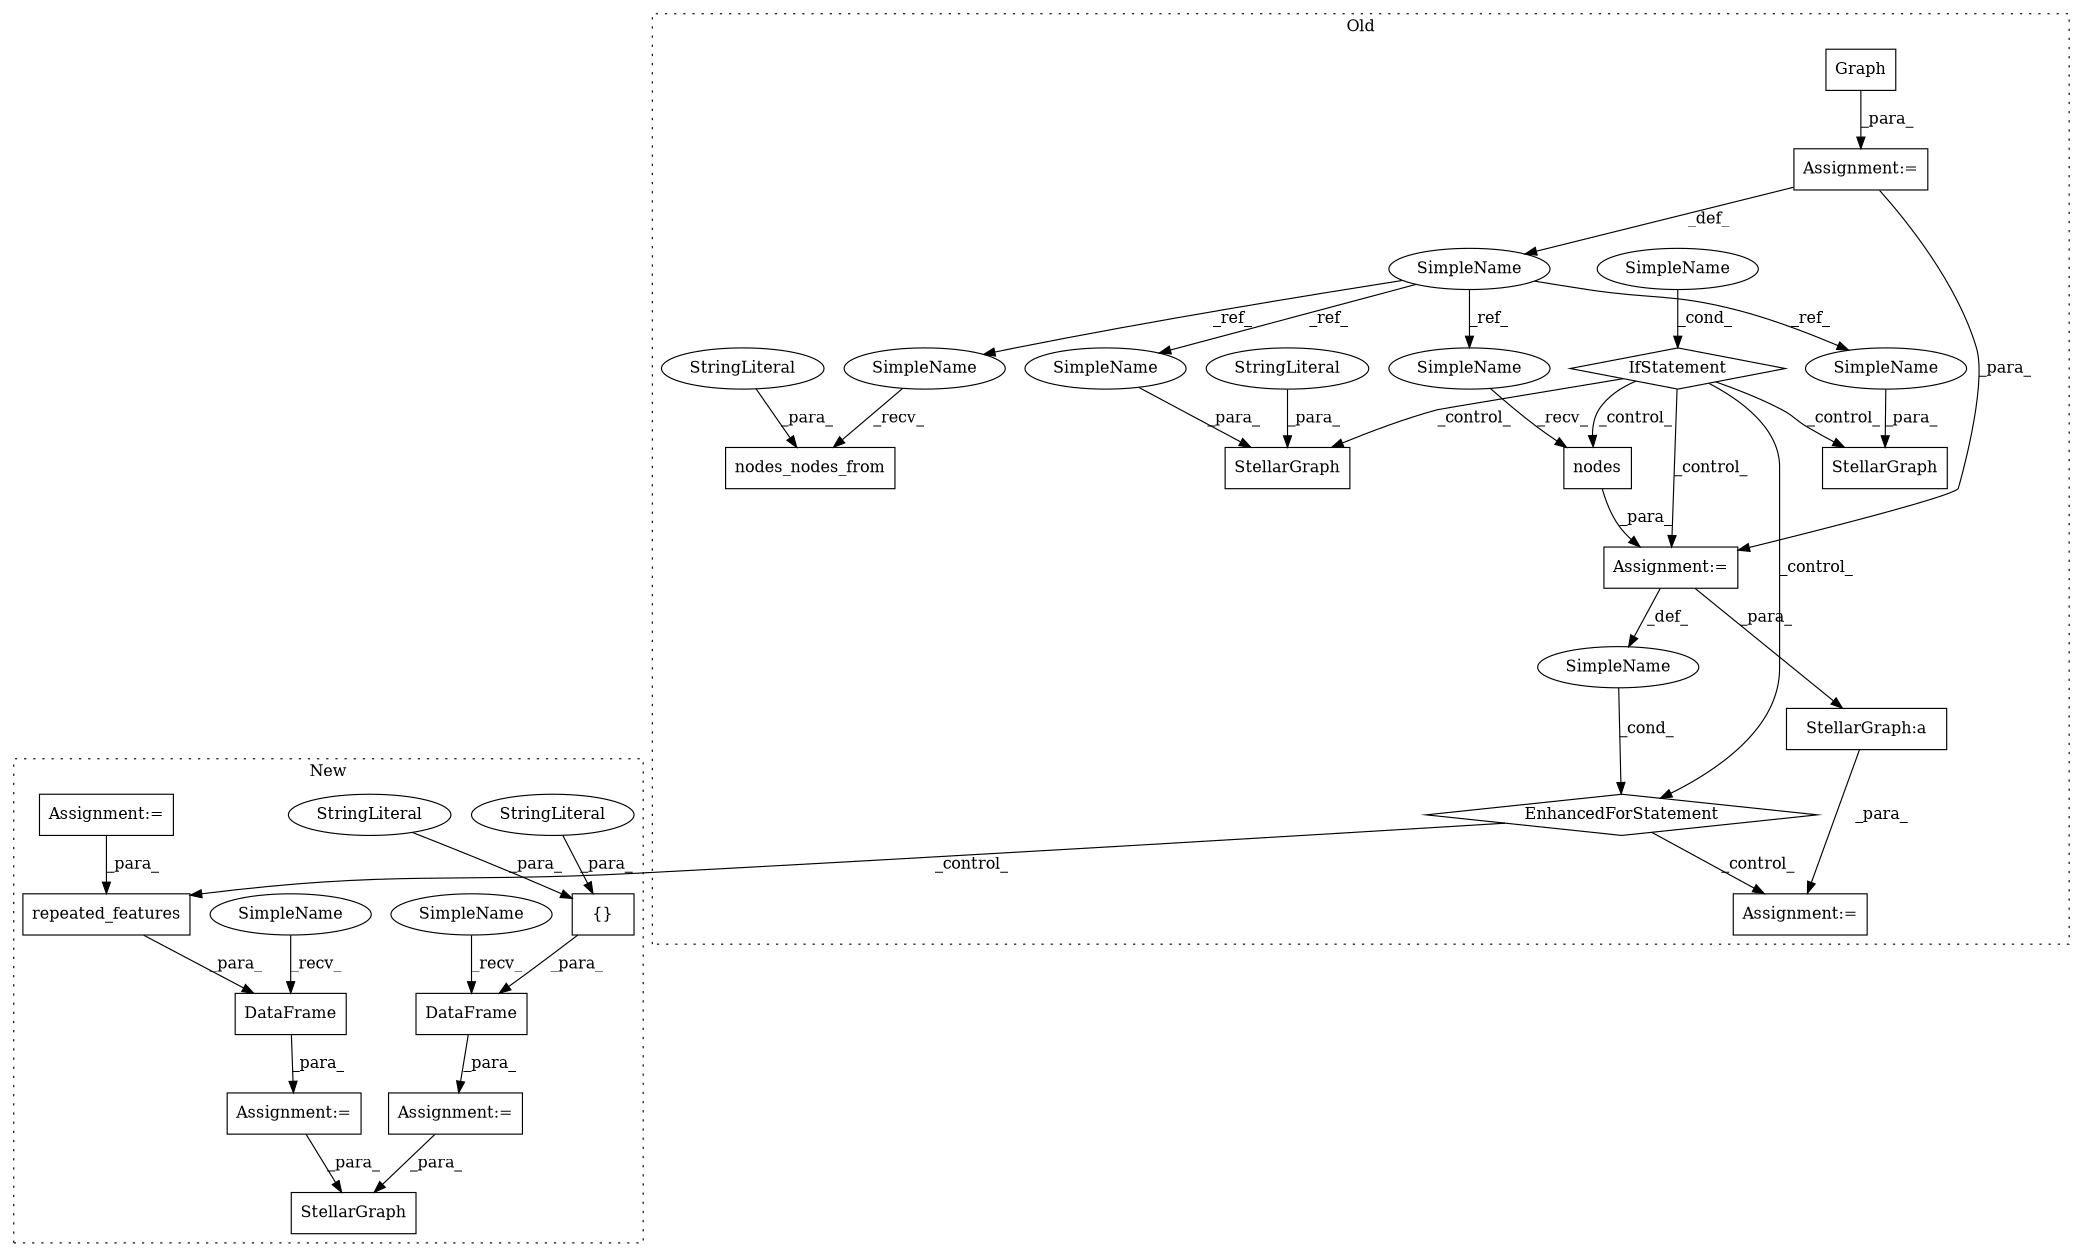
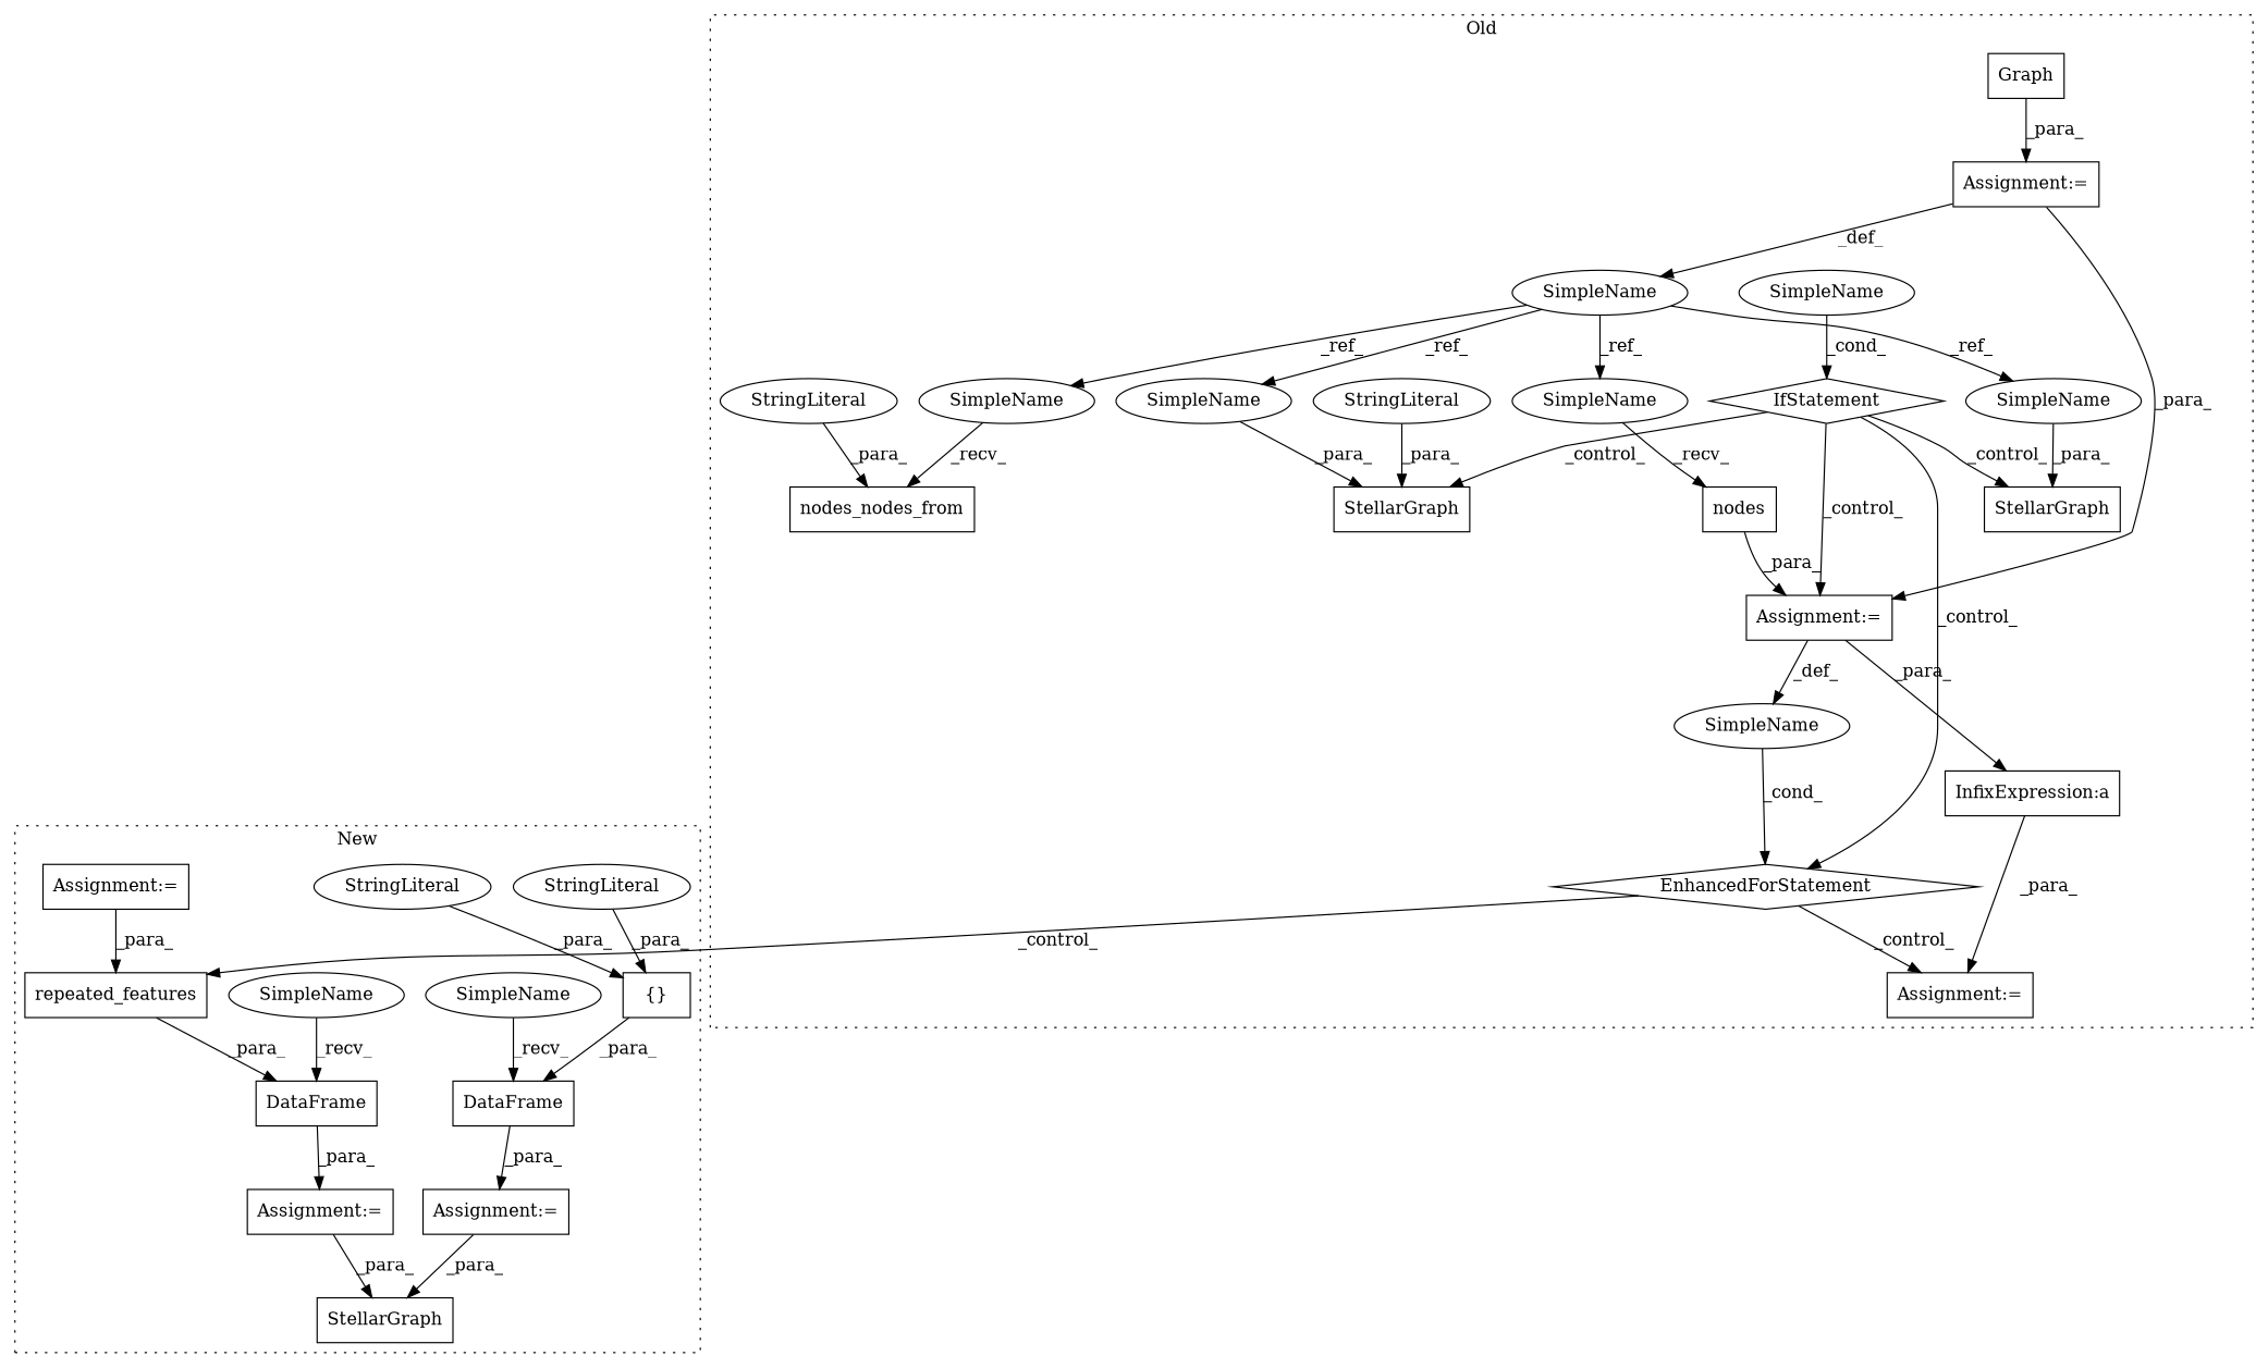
  digraph {
    node [a=42 l=1 s="902,976" shape=box]
    n1 [a=70 l="57,2" label=EnhancedForStatement shape=diamond]
    n2 [label=SimpleName s=963 shape=ellipse]
    n3 [a=7 label="Assignment:=" s=1009]
-   n4 [a=27 l=3 label="StellarGraph:a" s=1017]
+   n4 [a=27 l=3 label="InfixExpression:a" s=1017]
    n5 [a=7 label="Assignment:=" s=601]
    n6 [a=25 l="4,2" label=IfStatement s="868,892" shape=diamond]
    n7 [label=SimpleName shape=ellipse l="" s=""]
    n8 [a=32 l=7 label="Graph" s=611]
    n9 [a=32 l=7 label=nodes s=969]
    n10 [label=SimpleName s=600 shape=ellipse]
    n11 [a=32 l="15,1" label=nodes_nodes_from s="777,822"]
    n12 [a=45 l=9 label=StringLiteral s=813 shape=ellipse]
    n13 [a=7 l="57,2" label="Assignment:="]
    n14 [a=32 l="13,1" label=StellarGraph s="1074,1098"]
    n15 [a=45 l=9 label=StringLiteral s=1089 shape=ellipse]
    n16 [a=32 l="13,1" label=StellarGraph s="1128,1142"]
    n17 [label=SimpleName s=1141 shape=ellipse]
    n18 [label=SimpleName s=775 shape=ellipse]
    n19 [label=SimpleName s=1087 shape=ellipse]
    n20 [label=SimpleName s=967 shape=ellipse]
    n21 [a=32 l="13,1" label=StellarGraph s="1010,1034"]
    n22 [a=4 l="1,1" label="{}" s="977,995"]
    n23 [a=32 l="10,1" label=DataFrame s="725,778"]
    n24 [a=45 l=8 label=StringLiteral s=987 shape=ellipse]
    n25 [a=45 l=8 label=StringLiteral s=978 shape=ellipse]
    n26 [a=32 l="18,1" label=repeated_features s="735,771"]
    n27 [a=7 label="Assignment:=" s=941]
    n28 [a=7 label="Assignment:=" s=685]
    n29 [a=7 label="Assignment:=" s=717]
    n30 [a=32 l="10,1" label=DataFrame s="949,996"]
    n31 [l=6 label=SimpleName s=942 shape=ellipse]
    n32 [l=6 label=SimpleName s=718 shape=ellipse]
    subgraph cluster_1 {
      label=Old
      style=dotted
      n1
      n2
      n3
      n4
      n5
      n6
      n7
      n8
      n9
      n10
      n11
      n12
      n13
      n14
      n15
      n16
      n17
      n18
      n19
      n20
    }
    subgraph cluster_2 {
      label=New
      style=dotted
      n21
      n22
      n23
      n24
      n25
      n26
      n27
      n28
      n29
      n30
      n31
      n32
    }
    n1 -> n3 [label=_control_]
    n1 -> n26 [label=_control_]
    n2 -> n1 [label=_cond_]
    n4 -> n3 [label=_para_]
    n5 -> n10 [label=_def_]
    n5 -> n13 [label=_para_]
    n6 -> n1 [label=_control_]
-   n6 -> n9 [label=_control_]
    n6 -> n13 [label=_control_]
    n6 -> n14 [label=_control_]
    n6 -> n16 [label=_control_]
    n7 -> n6 [label=_cond_]
    n8 -> n5 [label=_para_]
    n9 -> n13 [label=_para_]
    n10 -> n17 [label=_ref_]
    n10 -> n18 [label=_ref_]
    n10 -> n19 [label=_ref_]
    n10 -> n20 [label=_ref_]
    n12 -> n11 [label=_para_]
    n13 -> n2 [label=_def_]
    n13 -> n4 [label=_para_]
    n15 -> n14 [label=_para_]
    n17 -> n16 [label=_para_]
    n18 -> n11 [label=_recv_]
    n19 -> n14 [label=_para_]
    n20 -> n9 [label=_recv_]
    n22 -> n30 [label=_para_]
    n23 -> n29 [label=_para_]
    n24 -> n22 [label=_para_]
    n25 -> n22 [label=_para_]
    n26 -> n23 [label=_para_]
    n27 -> n21 [label=_para_]
    n28 -> n26 [label=_para_]
    n29 -> n21 [label=_para_]
    n30 -> n27 [label=_para_]
    n31 -> n30 [label=_recv_]
    n32 -> n23 [label=_recv_]
  }
